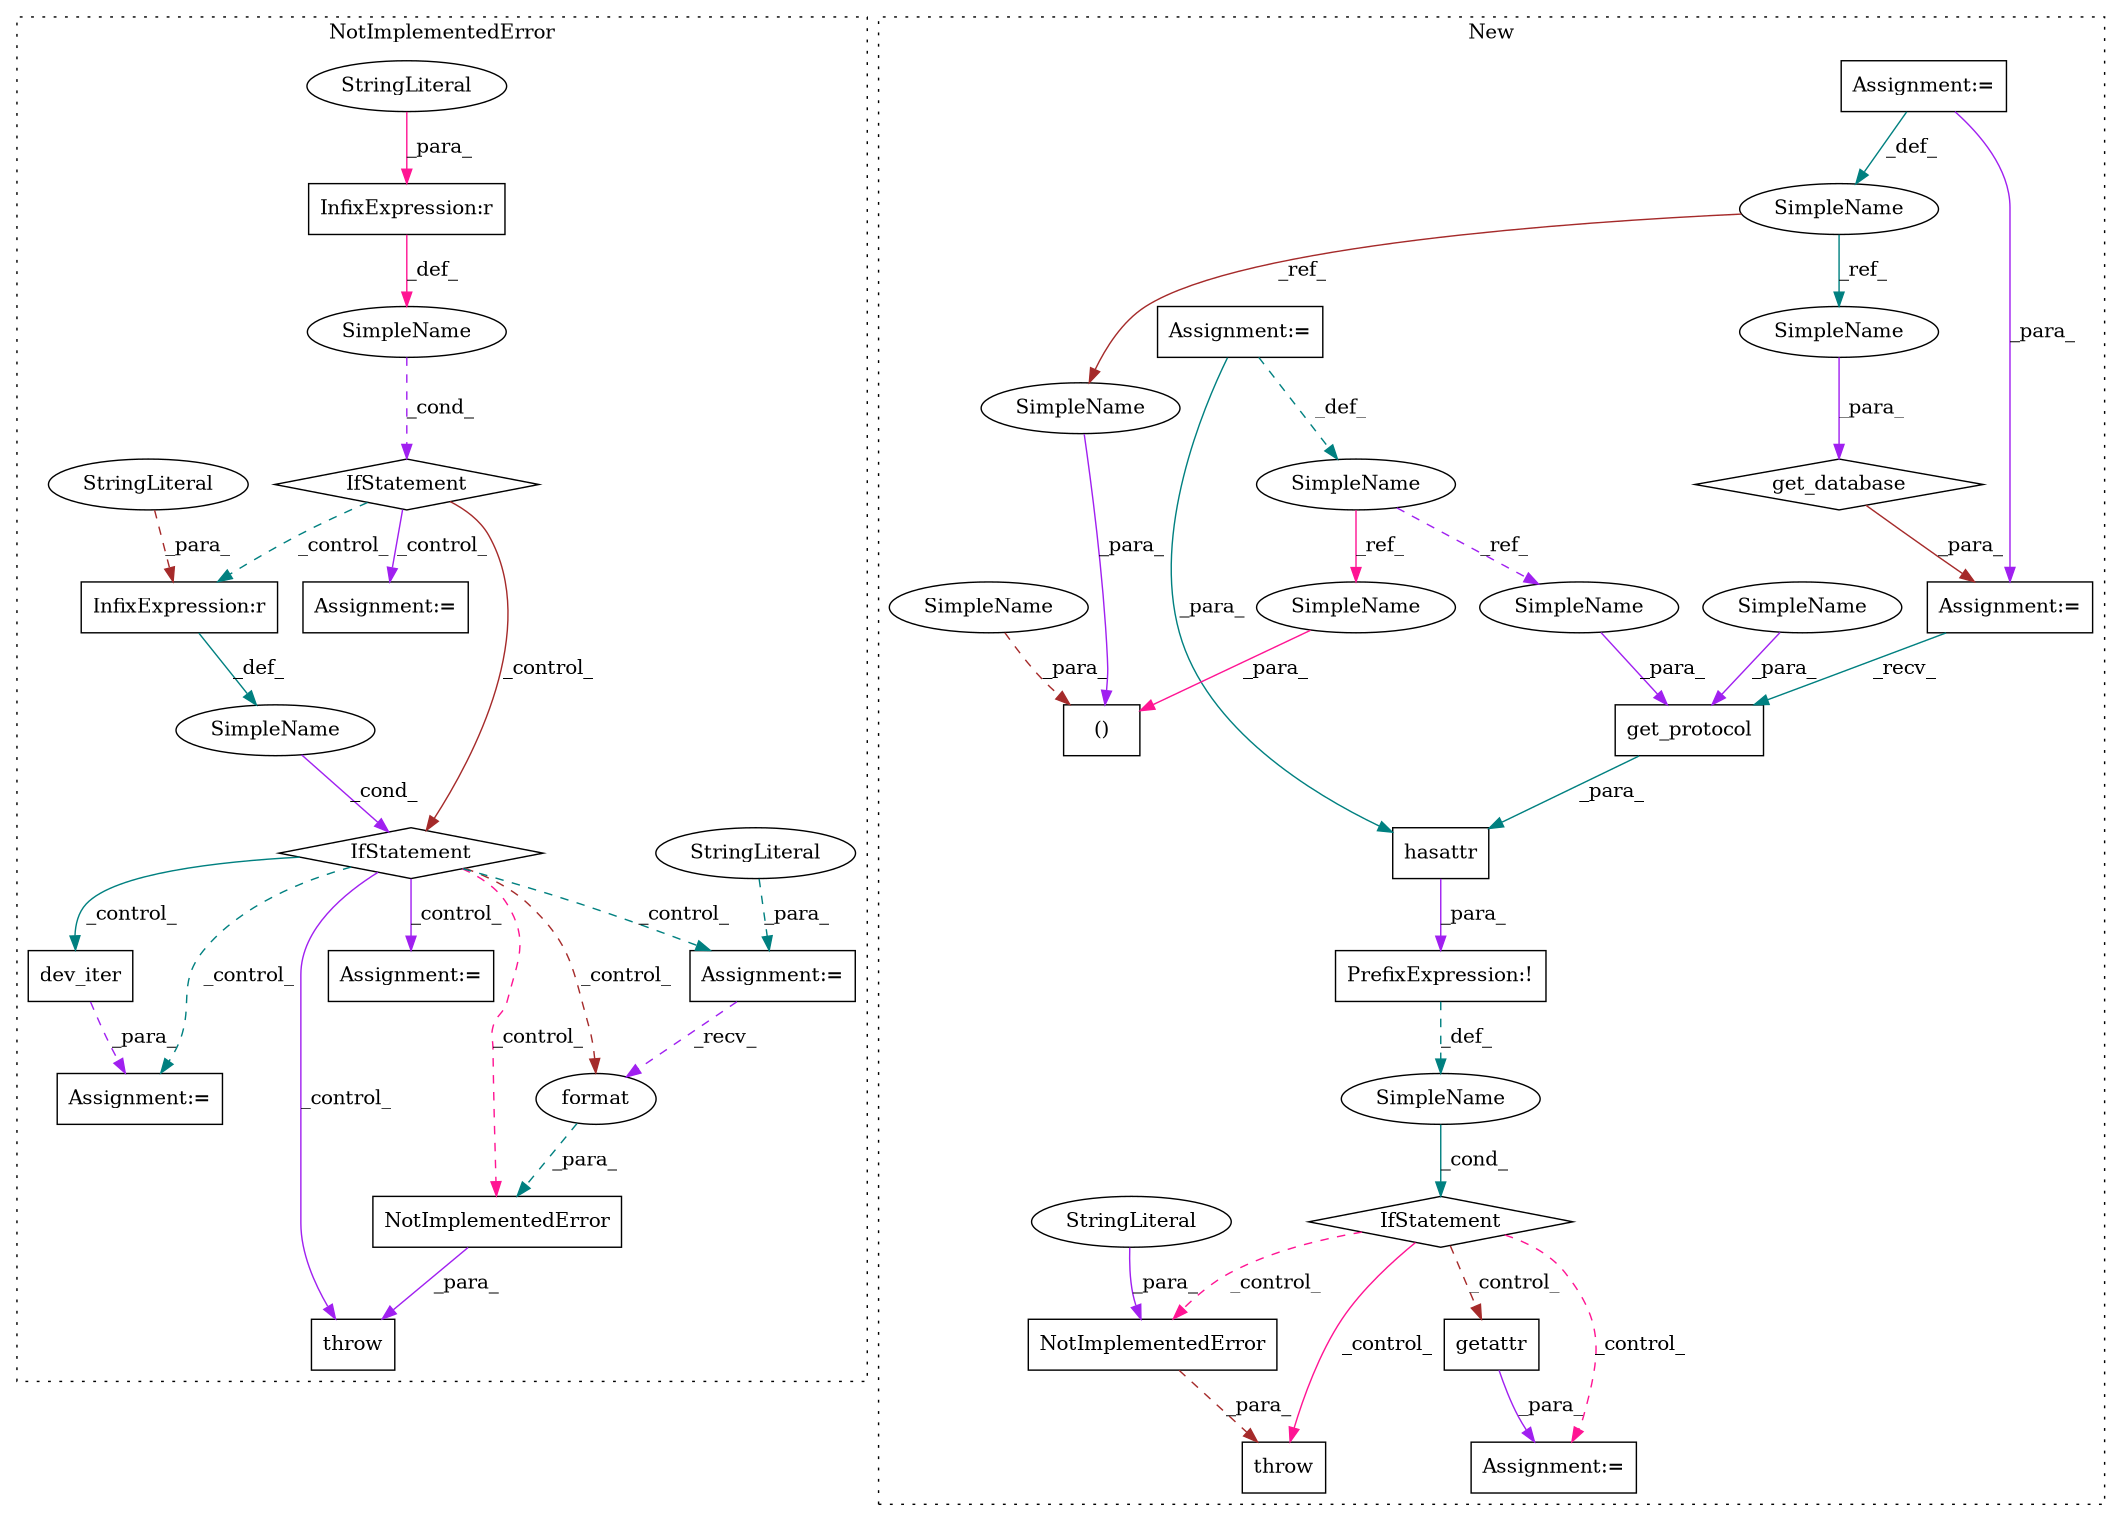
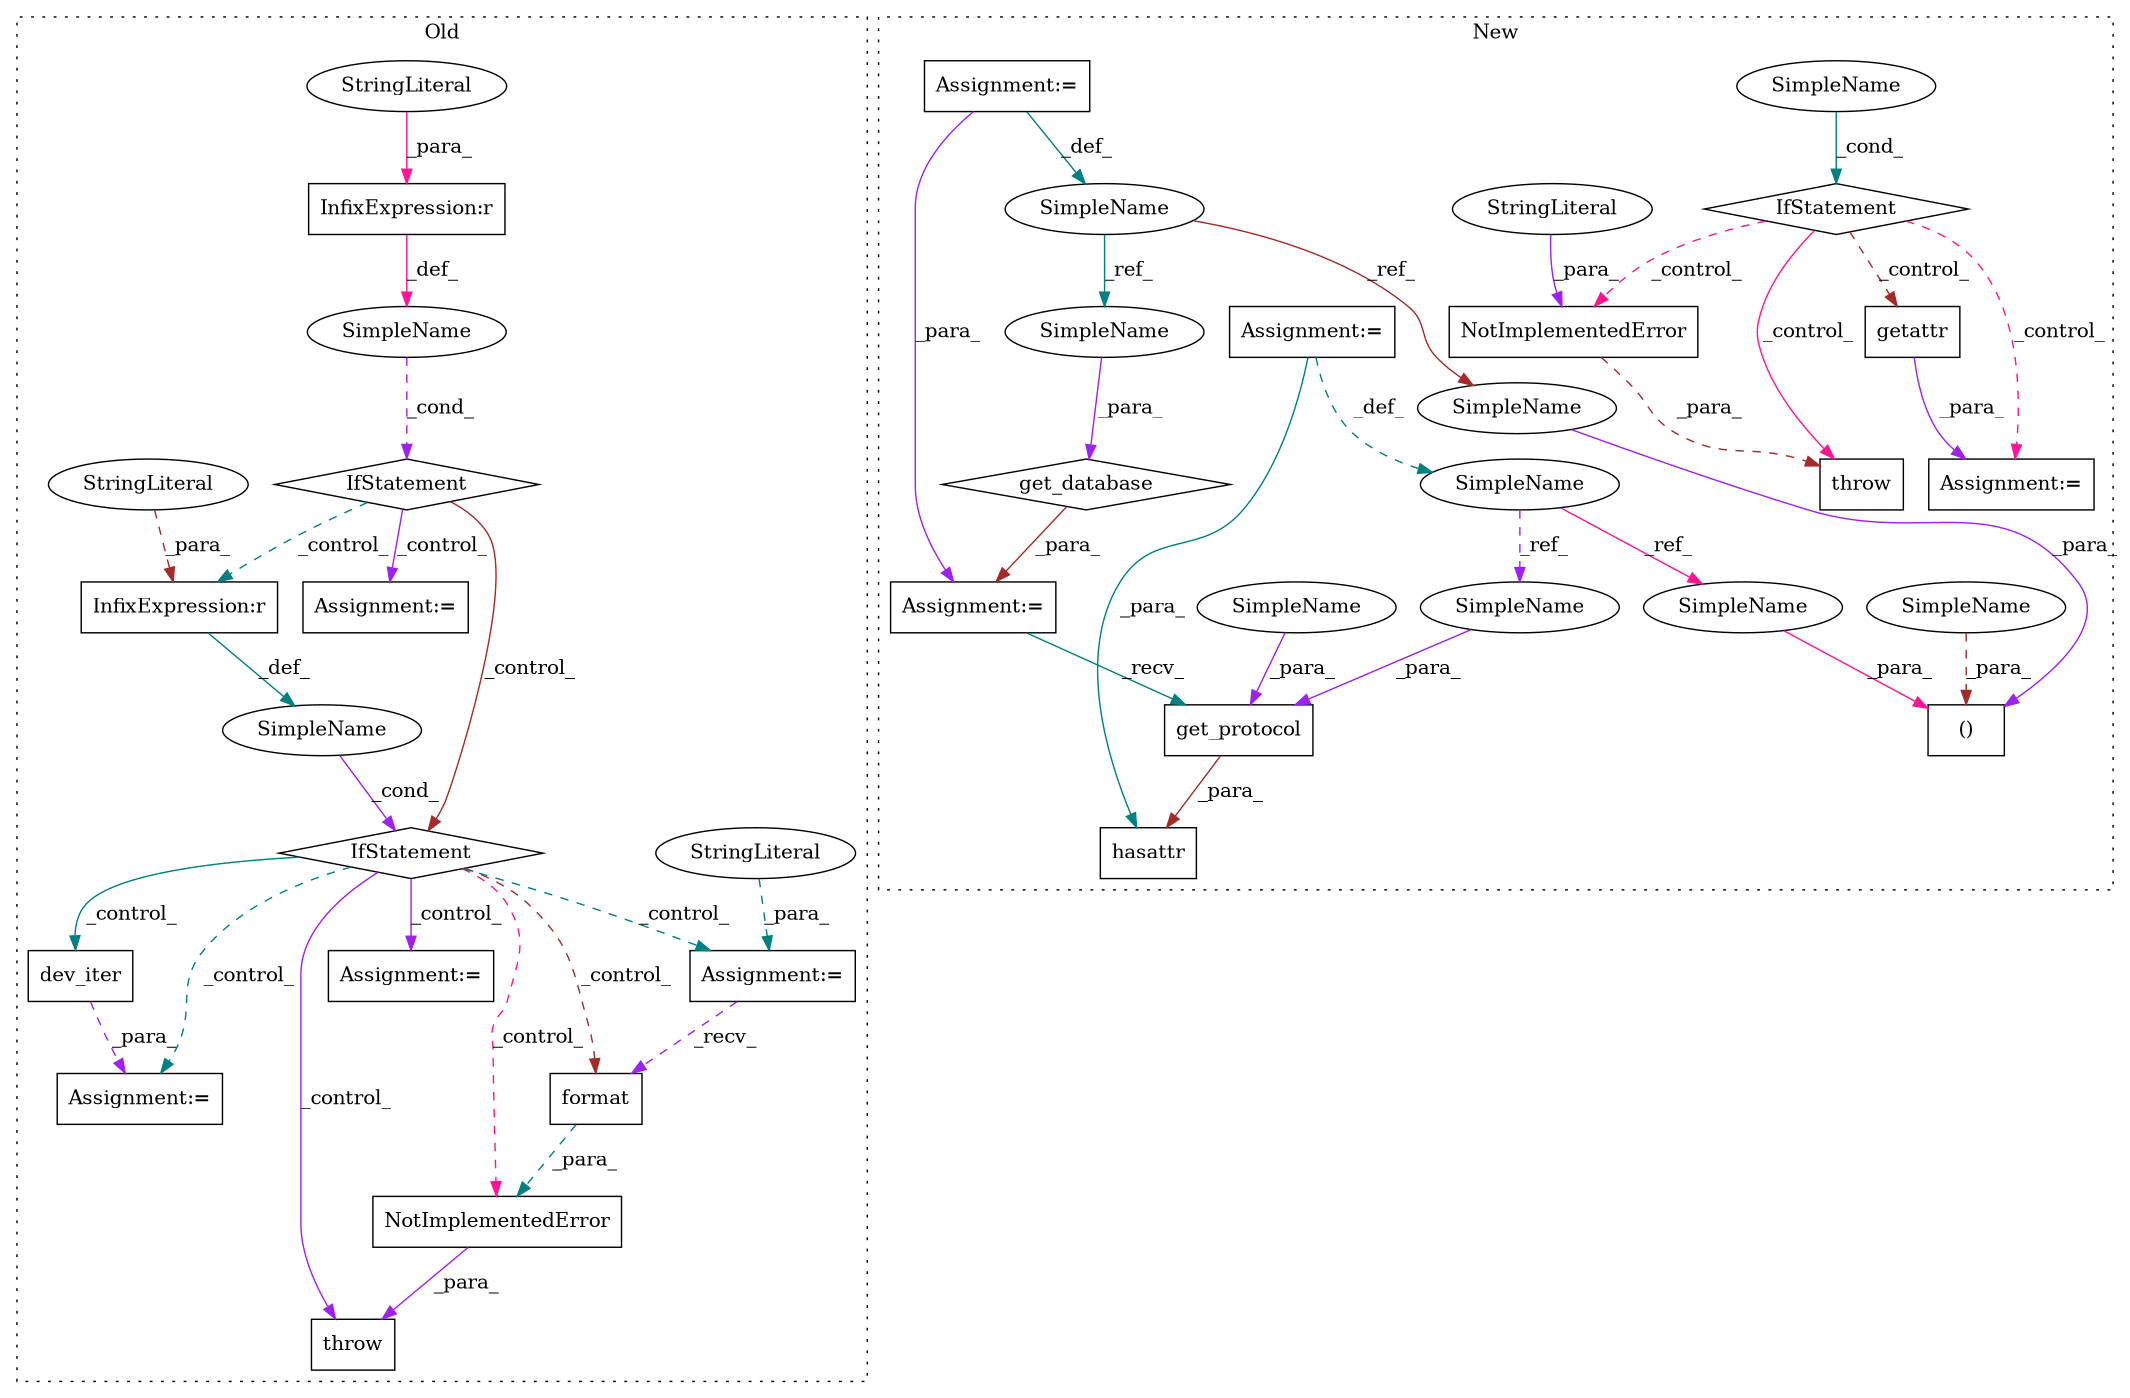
  digraph {
    node [a=42 l=1 shape=box]
    edge [color=purple style=solid]
    n1 [a=53 l=6 label=throw s=2487]
    n2 [label=SimpleName shape=ellipse l=""]
    n3 [a=32 l=10 label=dev_iter s=2398]
-   n4 [a=32 l="7,1" label=format s="2517,2530" shape=ellipse]
+   n4 [a=32 l="7,1" label=format s="2517,2530"]
    n5 [label=SimpleName shape=ellipse l=""]
    n6 [a=32 l="20,1" label=NotImplementedError s="2493,2531"]
    n7 [a=27 l=4 label="InfixExpression:r" s=2099]
    n8 [a=45 l=7 label=StringLiteral s=2103 shape=ellipse]
    n9 [a=27 l=4 label="InfixExpression:r" s=2270]
    n10 [a=45 l=7 label=StringLiteral s=2274 shape=ellipse]
    n11 [a=25 l="4,2" label=IfStatement s="2088,2110" shape=diamond]
    n12 [a=7 label="Assignment:=" s=2388]
    n13 [a=25 l="4,2" label=IfStatement s="2260,2281" shape=diamond]
    n14 [a=7 label="Assignment:=" s=2123]
    n15 [a=7 label="Assignment:=" s=2305]
    n16 [a=7 label="Assignment:=" s=2433]
    n17 [a=45 l=45 label=StringLiteral s=2434 shape=ellipse]
    n18 [a=32 l="13,1" label=get_protocol s="2237,2263"]
-   n19 [a=38 label="PrefixExpression:!" s=2274]
    n20 [a=32 l="20,1" label=NotImplementedError s="2315,2337"]
    n21 [label=SimpleName shape=ellipse l=""]
    n22 [a=53 l=6 label=throw s=2309]
    n23 [a=32 l=9 label=getattr s=2365]
    n24 [a=32 l="13,1" label=get_database s="2181,2212" shape=diamond]
    n25 [a=45 l=2 label=StringLiteral s=2335 shape=ellipse]
    n26 [l=4 label=SimpleName s=1764 shape=ellipse]
    n27 [a=106 l=59 label="()" s=2087]
    n28 [l=2 label=SimpleName s=1905 shape=ellipse]
    n29 [a=25 l="4,2" label=IfStatement s="2270,2299" shape=diamond]
    n30 [a=32 l="8,1" label=hasattr s="2275,2298"]
    n31 [a=7 label="Assignment:=" s=2180]
    n32 [a=7 label="Assignment:=" s=2364]
    n33 [a=7 l=2 label="Assignment:=" s=1905]
    n34 [a=7 l=4 label="Assignment:=" s=1764]
    n35 [l=8 label=SimpleName s=2255 shape=ellipse]
    n36 [l=8 label=SimpleName s=2119 shape=ellipse]
    n37 [l=2 label=SimpleName s=2194 shape=ellipse]
    n38 [l=2 label=SimpleName s=2087 shape=ellipse]
    n39 [l=4 label=SimpleName s=2250 shape=ellipse]
    n40 [l=4 label=SimpleName s=2102 shape=ellipse]
    subgraph cluster_1 {
-     label=NotImplementedError
+     label=Old
      style=dotted
      n1
      n2
      n3
      n4
      n5
      n6
      n7
      n8
      n9
      n10
      n11
      n12
      n13
      n14
      n15
      n16
      n17
    }
    subgraph cluster_2 {
      label=New
      style=dotted
      n18
-     n19
      n20
      n21
      n22
      n23
      n24
      n25
      n26
      n27
      n28
      n29
      n30
      n31
      n32
      n33
      n34
      n35
      n36
      n37
      n38
      n39
      n40
    }
    n2 -> n11 [label=_cond_ style=dashed]
    n3 -> n12 [label=_para_ style=dashed]
    n4 -> n6 [color=teal label=_para_ style=dashed]
    n5 -> n13 [label=_cond_]
    n6 -> n1 [label=_para_]
    n7 -> n2 [color=deeppink label=_def_]
    n8 -> n7 [color=deeppink label=_para_]
    n9 -> n5 [color=teal label=_def_]
    n10 -> n9 [color=brown label=_para_ style=dashed]
    n11 -> n9 [color=teal label=_control_ style=dashed]
    n11 -> n13 [color=brown label=_control_]
    n11 -> n14 [label=_control_]
    n13 -> n1 [label=_control_]
    n13 -> n3 [color=teal label=_control_]
    n13 -> n4 [color=brown label=_control_ style=dashed]
    n13 -> n6 [color=deeppink label=_control_ style=dashed]
    n13 -> n12 [color=teal label=_control_ style=dashed]
    n13 -> n15 [label=_control_]
    n13 -> n16 [color=teal label=_control_ style=dashed]
    n16 -> n4 [label=_recv_ style=dashed]
    n17 -> n16 [color=teal label=_para_ style=dashed]
-   n18 -> n30 [color=teal label=_para_]
-   n19 -> n21 [color=teal label=_def_ style=dashed]
+   n18 -> n30 [color=brown label=_para_]
    n20 -> n22 [color=brown label=_para_ style=dashed]
    n21 -> n29 [color=teal label=_cond_]
    n23 -> n32 [label=_para_]
    n24 -> n31 [color=brown label=_para_]
    n25 -> n20 [label=_para_]
    n26 -> n39 [label=_ref_ style=dashed]
    n26 -> n40 [color=deeppink label=_ref_]
    n28 -> n37 [color=teal label=_ref_]
    n28 -> n38 [color=brown label=_ref_]
    n29 -> n20 [color=deeppink label=_control_ style=dashed]
    n29 -> n22 [color=deeppink label=_control_]
    n29 -> n23 [color=brown label=_control_ style=dashed]
    n29 -> n32 [color=deeppink label=_control_ style=dashed]
-   n30 -> n19 [label=_para_]
    n31 -> n18 [color=teal label=_recv_]
    n33 -> n28 [color=teal label=_def_]
    n33 -> n31 [label=_para_]
    n34 -> n26 [color=teal label=_def_ style=dashed]
    n34 -> n30 [color=teal label=_para_]
    n35 -> n18 [label=_para_]
    n36 -> n27 [color=brown label=_para_ style=dashed]
    n37 -> n24 [label=_para_]
    n38 -> n27 [label=_para_]
    n39 -> n18 [label=_para_]
    n40 -> n27 [color=deeppink label=_para_]
  }
